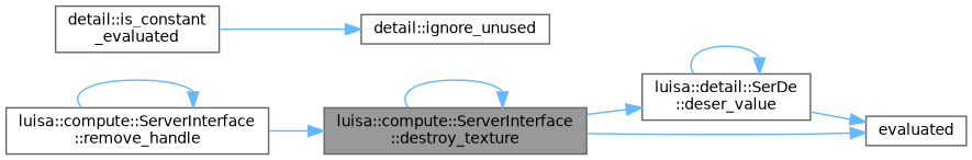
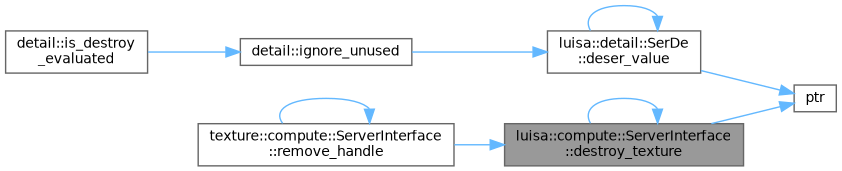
  digraph {
    rankdir=LR
    node [color=grey40 fillcolor=white fontname=Helvetica fontsize=10 shape=box style=filled]
    edge [color=steelblue1 fontname=Helvetica fontsize=10 labelfontname=Helvetica labelfontsize=10 style=solid]
    n1 [color=gray40 fillcolor=grey60 fontcolor=black height=0.2 label="luisa::compute::ServerInterface\l::destroy_texture" width=0.4]
    n2 [height=0.2 label="luisa::detail::SerDe\l::deser_value" width=0.4]
-   n3 [height=0.2 label=evaluated width=0.4]
-   n4 [height=0.2 label="luisa::compute::ServerInterface\l::remove_handle" width=0.4]
-   n5 [height=0.2 label="detail::is_constant\l_evaluated" width=0.4]
+   n3 [height=0.2 label=ptr width=0.4]
+   n4 [height=0.2 label="texture::compute::ServerInterface\l::remove_handle" width=0.4]
+   n5 [height=0.2 label="detail::is_destroy\l_evaluated" width=0.4]
    n6 [height=0.2 label="detail::ignore_unused" width=0.4]
    n1 -> n1
-   n1 -> n2
+   n6 -> n2
    n1 -> n3
    n2 -> n2
    n2 -> n3
    n4 -> n1
    n4 -> n4
    n5 -> n6
  }
